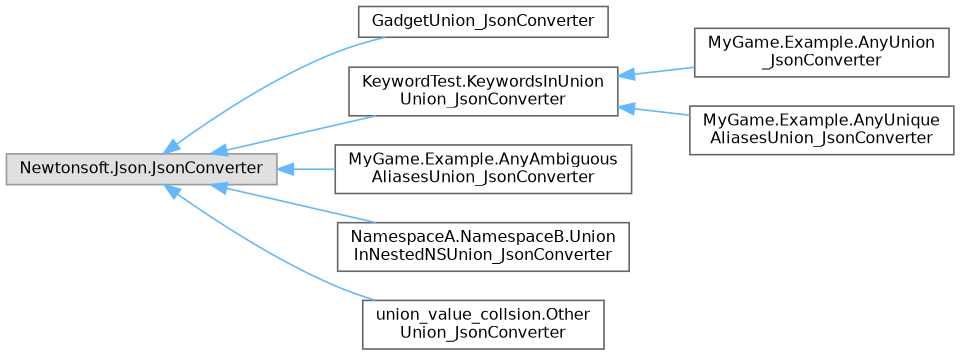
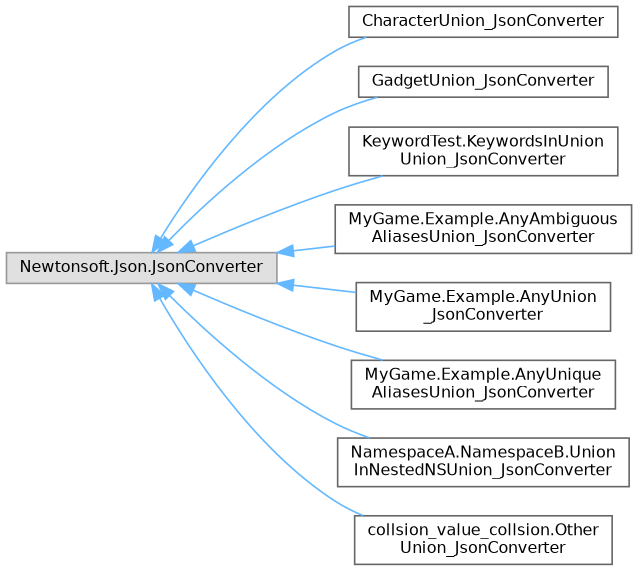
  digraph {
    rankdir=LR
    node [color=grey40 fillcolor=white fontname=Helvetica fontsize=10 shape=box style=filled]
    edge [color=steelblue1 dir=back fontname=Helvetica fontsize=10 labelfontname=Helvetica labelfontsize=10 style=solid]
    n1 [color=grey60 fillcolor="#E0E0E0" height=0.2 label="Newtonsoft.Json.JsonConverter" width=0.4]
+   n2 [height=0.2 label=CharacterUnion_JsonConverter width=0.4]
    n3 [height=0.2 label=GadgetUnion_JsonConverter width=0.4]
    n4 [height=0.2 label="KeywordTest.KeywordsInUnion\lUnion_JsonConverter" width=0.4]
    n5 [height=0.2 label="MyGame.Example.AnyAmbiguous\lAliasesUnion_JsonConverter" width=0.4]
    n6 [height=0.2 label="MyGame.Example.AnyUnion\l_JsonConverter" width=0.4]
    n7 [height=0.2 label="MyGame.Example.AnyUnique\lAliasesUnion_JsonConverter" width=0.4]
    n8 [height=0.2 label="NamespaceA.NamespaceB.Union\lInNestedNSUnion_JsonConverter" width=0.4]
-   n9 [height=0.2 label="union_value_collsion.Other\lUnion_JsonConverter" width=0.4]
+   n9 [height=0.2 label="collsion_value_collsion.Other\lUnion_JsonConverter" width=0.4]
+   n1 -> n2
    n1 -> n3
    n1 -> n4
    n1 -> n5
-   n4 -> n6
-   n4 -> n7
+   n1 -> n6
+   n1 -> n7
    n1 -> n8
    n1 -> n9
  }
